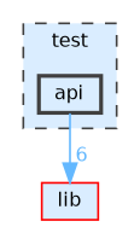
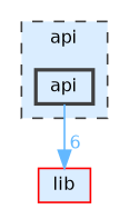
  digraph {
    compound=true
    node [fillcolor="#daedff" fontname=Helvetica fontsize=10 shape=box]
    n1 [color=grey25 height=0.2 label=api style="filled,bold" width=0.4]
    n2 [color=red height=0.2 label=lib style=filled width=0.4]
    subgraph cluster_1 {
      bgcolor="#daedff"
      fontname=Helvetica
      fontsize=10
-     label=test
+     label=api
      pencolor=grey25
      style="filled,dashed"
      n1
    }
    n1 -> n2 [color=steelblue1 fontcolor=steelblue1 fontname=Helvetica fontsize=10 headlabel=6 labeldistance=1.5 labelfontname=Helvetica labelfontsize=10]
  }
